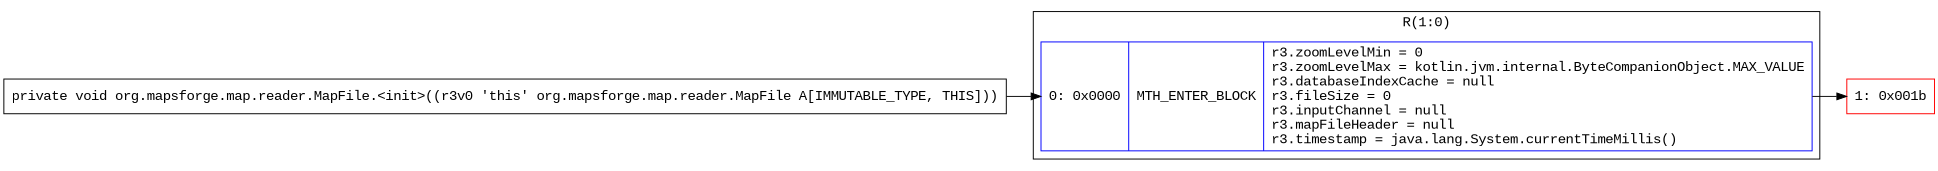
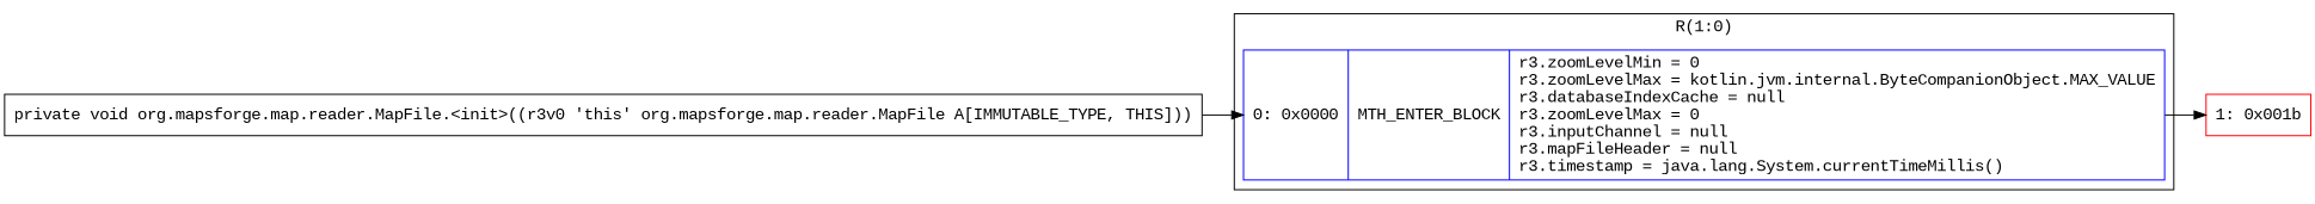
  digraph {
    rankdir=LR
    fontname="Liberation Mono"
    node [shape=record fontname="Liberation Mono"]
    edge [fontname="Liberation Mono"]
-   n1 [color=blue label="{0\:\ 0x0000|MTH_ENTER_BLOCK\l|r3.zoomLevelMin = 0\lr3.zoomLevelMax = kotlin.jvm.internal.ByteCompanionObject.MAX_VALUE\lr3.databaseIndexCache = null\lr3.fileSize = 0\lr3.inputChannel = null\lr3.mapFileHeader = null\lr3.timestamp = java.lang.System.currentTimeMillis()\l}"]
+   n1 [color=blue label="{0\:\ 0x0000|MTH_ENTER_BLOCK\l|r3.zoomLevelMin = 0\lr3.zoomLevelMax = kotlin.jvm.internal.ByteCompanionObject.MAX_VALUE\lr3.databaseIndexCache = null\lr3.zoomLevelMax = 0\lr3.inputChannel = null\lr3.mapFileHeader = null\lr3.timestamp = java.lang.System.currentTimeMillis()\l}"]
    n2 [color=red label="{1\:\ 0x001b}"]
    n3 [label="{private void org.mapsforge.map.reader.MapFile.\<init\>((r3v0 'this' org.mapsforge.map.reader.MapFile A[IMMUTABLE_TYPE, THIS])) }"]
    subgraph cluster_1 {
      label="R(1:0)"
      n1
    }
    n1 -> n2
    n3 -> n1
  }
